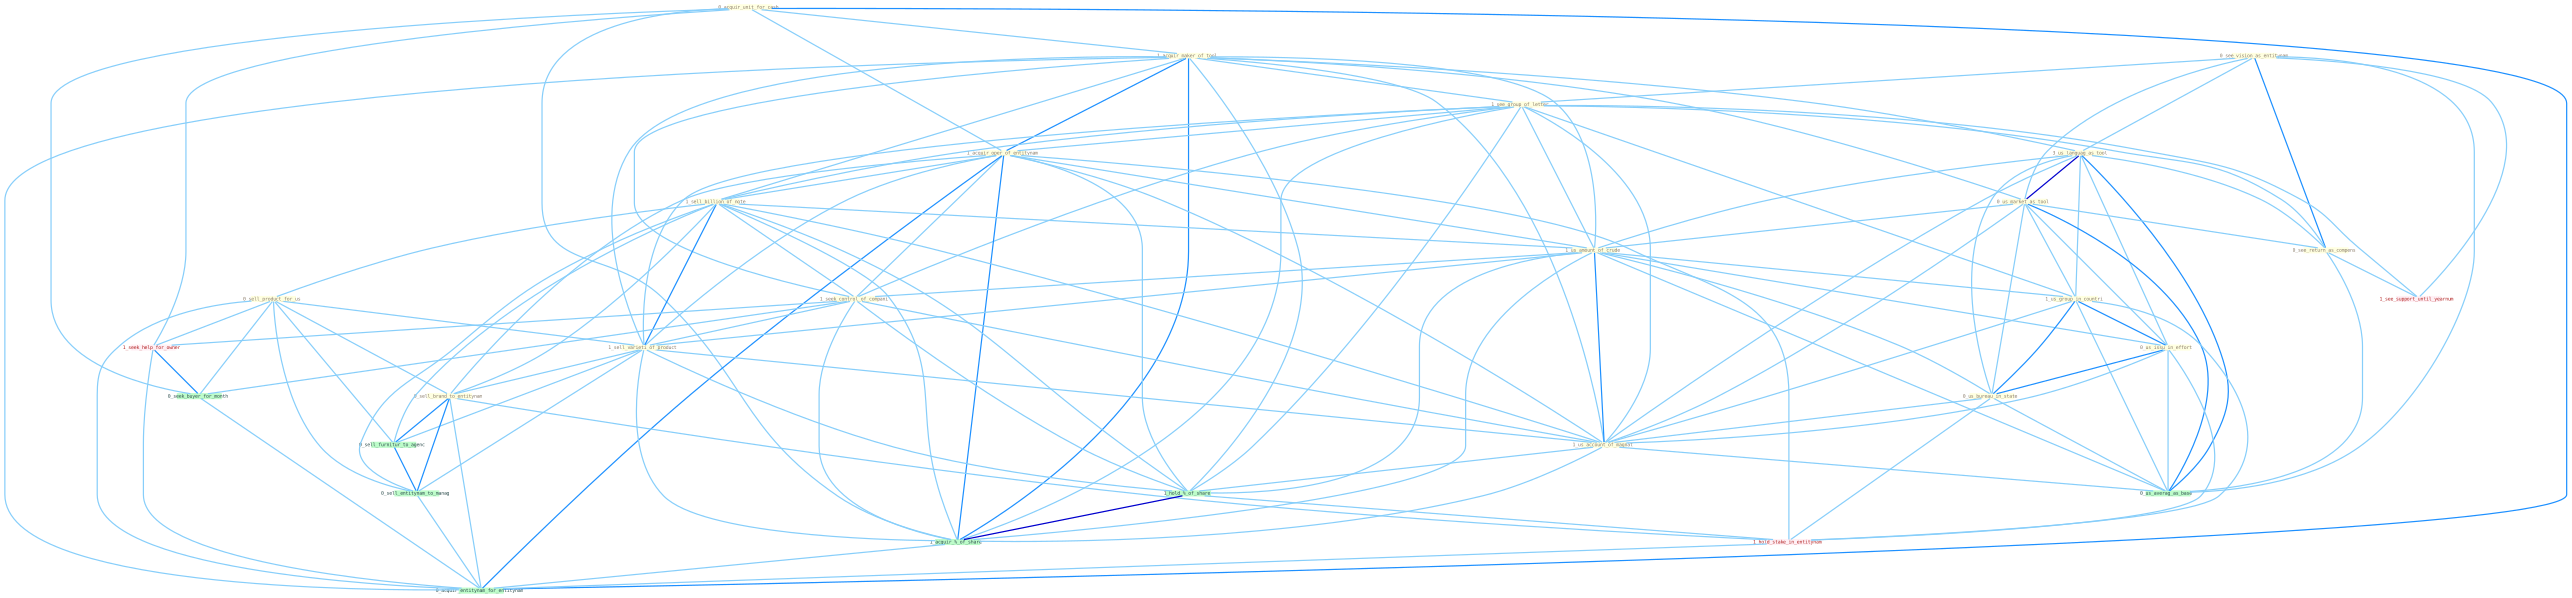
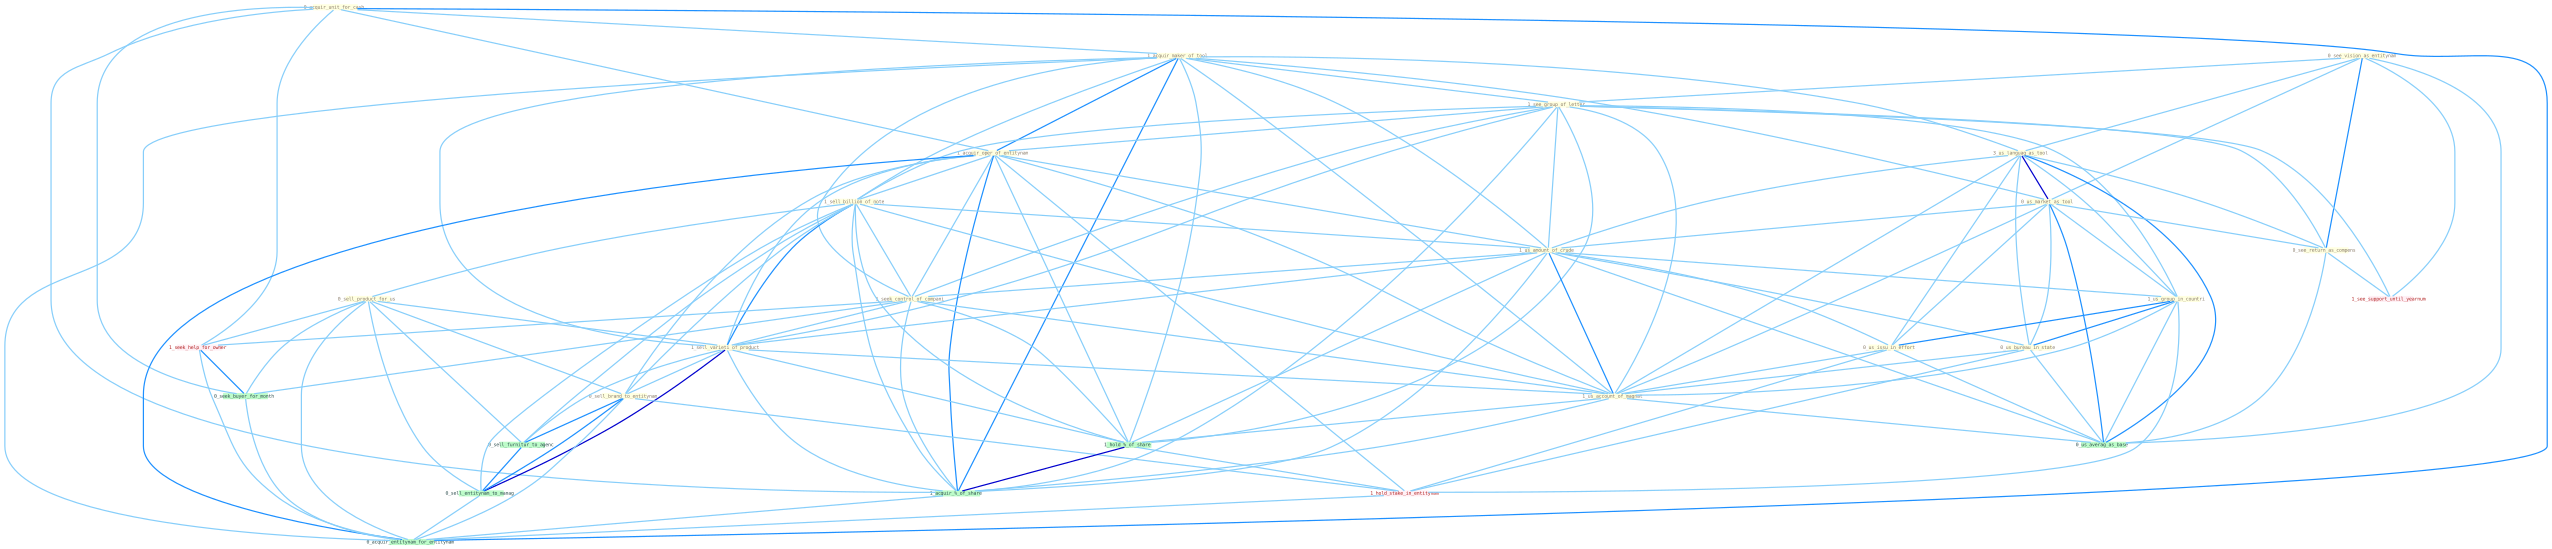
  graph {
    fontname="DejaVu Sans Mono"
    node [color="#ffffe0" fixedsize=true fontcolor="#8b7d6b" fontname="DejaVu Sans Mono" fontsize=4 shape=polygon style=filled]
    edge [color="#87cefa" fontname="DejaVu Sans Mono" w=1]
    n1 [height=.06 label="0_see_vision_as_entitynam" width=.5]
    "0_acquir_unit_for_cash " [height=.06 width=.5]
    "1_acquir_maker_of_tool " [height=.06 width=.5]
    "1_see_group_of_letter " [height=.06 width=.5]
    "1_acquir_oper_of_entitynam " [height=.06 width=.5]
    n6 [height=.06 label="3_us_languag_as_tool" width=.5]
    "0_us_market_as_tool " [height=.06 width=.5]
    "1_sell_billion_of_note " [height=.06 width=.5]
    "1_us_amount_of_crude " [height=.06 width=.5]
    "0_sell_product_for_us " [height=.06 width=.5]
    "1_seek_control_of_compani " [height=.06 width=.5]
    "1_sell_varieti_of_product " [height=.06 width=.5]
    "0_sell_brand_to_entitynam " [height=.06 width=.5]
    "1_us_group_in_countri " [height=.06 width=.5]
    "0_us_issu_in_effort " [height=.06 width=.5]
    "0_see_return_as_compens " [height=.06 width=.5]
    "0_us_bureau_in_state " [height=.06 width=.5]
    "1_us_account_of_magnat " [height=.06 width=.5]
    "1_hold_stake_in_entitynam " [color="#fff0f5" fontcolor="#b22222" height=.06 width=.5]
    "1_seek_help_for_owner " [color="#fff0f5" fontcolor="#b22222" height=.06 width=.5]
    "1_see_support_until_yearnum " [color="#fff0f5" fontcolor="#b22222" height=.06 width=.5]
    "0_us_averag_as_base " [color="#BDFCC9" fontcolor="#2f4f4f" height=.06 width=.5]
    "0_seek_buyer_for_month " [color="#BDFCC9" fontcolor="#2f4f4f" height=.06 width=.5]
    "1_acquir_%_of_share " [color="#BDFCC9" fontcolor="#2f4f4f" height=.06 width=.5]
    "0_acquir_entitynam_for_entitynam " [color="#BDFCC9" fontcolor="#2f4f4f" height=.06 width=.5]
    "1_hold_%_of_share " [color="#BDFCC9" fontcolor="#2f4f4f" height=.06 width=.5]
    "0_sell_furnitur_to_agenc " [color="#BDFCC9" fontcolor="#2f4f4f" height=.06 width=.5]
    "0_sell_entitynam_to_manag " [color="#BDFCC9" fontcolor="#2f4f4f" height=.06 width=.5]
    subgraph sub_1 {
      n1
      "0_acquir_unit_for_cash "
      "1_acquir_maker_of_tool "
      "1_see_group_of_letter "
      "1_acquir_oper_of_entitynam "
      n6
      "0_us_market_as_tool "
      "1_sell_billion_of_note "
      "1_us_amount_of_crude "
      "0_sell_product_for_us "
      "1_seek_control_of_compani "
      "1_sell_varieti_of_product "
      "0_sell_brand_to_entitynam "
      "1_us_group_in_countri "
      "0_us_issu_in_effort "
      "0_see_return_as_compens "
      "0_us_bureau_in_state "
      "1_us_account_of_magnat "
    }
    subgraph sub_2 {
      "1_hold_stake_in_entitynam "
      "1_seek_help_for_owner "
      "1_see_support_until_yearnum "
    }
    n1 -- "1_see_group_of_letter "
    n1 -- n6
    n1 -- "0_us_market_as_tool "
    n1 -- "0_see_return_as_compens " [color="#1e90ff" w=2]
    n1 -- "1_see_support_until_yearnum "
    n1 -- "0_us_averag_as_base "
    "0_acquir_unit_for_cash " -- "1_acquir_maker_of_tool "
    "0_acquir_unit_for_cash " -- "1_acquir_oper_of_entitynam "
    "0_acquir_unit_for_cash " -- "1_seek_help_for_owner "
    "0_acquir_unit_for_cash " -- "0_seek_buyer_for_month "
    "0_acquir_unit_for_cash " -- "1_acquir_%_of_share "
    "0_acquir_unit_for_cash " -- "0_acquir_entitynam_for_entitynam " [color="#1e90ff" w=2]
    "1_acquir_maker_of_tool " -- "1_see_group_of_letter "
    "1_acquir_maker_of_tool " -- "1_acquir_oper_of_entitynam " [color="#1e90ff" w=2]
    "1_acquir_maker_of_tool " -- n6
    "1_acquir_maker_of_tool " -- "0_us_market_as_tool "
    "1_acquir_maker_of_tool " -- "1_sell_billion_of_note "
    "1_acquir_maker_of_tool " -- "1_us_amount_of_crude "
    "1_acquir_maker_of_tool " -- "1_seek_control_of_compani "
    "1_acquir_maker_of_tool " -- "1_sell_varieti_of_product "
    "1_acquir_maker_of_tool " -- "1_us_account_of_magnat "
    "1_acquir_maker_of_tool " -- "1_acquir_%_of_share " [color="#1e90ff" w=2]
    "1_acquir_maker_of_tool " -- "0_acquir_entitynam_for_entitynam "
    "1_acquir_maker_of_tool " -- "1_hold_%_of_share "
    "1_see_group_of_letter " -- "1_acquir_oper_of_entitynam "
    "1_see_group_of_letter " -- "1_sell_billion_of_note "
    "1_see_group_of_letter " -- "1_us_amount_of_crude "
    "1_see_group_of_letter " -- "1_seek_control_of_compani "
    "1_see_group_of_letter " -- "1_sell_varieti_of_product "
    "1_see_group_of_letter " -- "1_us_group_in_countri "
    "1_see_group_of_letter " -- "0_see_return_as_compens "
    "1_see_group_of_letter " -- "1_us_account_of_magnat "
    "1_see_group_of_letter " -- "1_see_support_until_yearnum "
    "1_see_group_of_letter " -- "1_acquir_%_of_share "
    "1_see_group_of_letter " -- "1_hold_%_of_share "
    "1_acquir_oper_of_entitynam " -- "1_sell_billion_of_note "
    "1_acquir_oper_of_entitynam " -- "1_us_amount_of_crude "
    "1_acquir_oper_of_entitynam " -- "1_seek_control_of_compani "
    "1_acquir_oper_of_entitynam " -- "1_sell_varieti_of_product "
    "1_acquir_oper_of_entitynam " -- "0_sell_brand_to_entitynam "
    "1_acquir_oper_of_entitynam " -- "1_us_account_of_magnat "
    "1_acquir_oper_of_entitynam " -- "1_hold_stake_in_entitynam "
    "1_acquir_oper_of_entitynam " -- "1_acquir_%_of_share " [color="#1e90ff" w=2]
    "1_acquir_oper_of_entitynam " -- "0_acquir_entitynam_for_entitynam " [color="#1e90ff" w=2]
    "1_acquir_oper_of_entitynam " -- "1_hold_%_of_share "
    n6 -- "0_us_market_as_tool " [color="#0000cd" w=3]
    n6 -- "1_us_amount_of_crude "
    n6 -- "1_us_group_in_countri "
    n6 -- "0_us_issu_in_effort "
    n6 -- "0_see_return_as_compens "
    n6 -- "0_us_bureau_in_state "
    n6 -- "1_us_account_of_magnat "
    n6 -- "0_us_averag_as_base " [color="#1e90ff" w=2]
    "0_us_market_as_tool " -- "1_us_amount_of_crude "
    "0_us_market_as_tool " -- "1_us_group_in_countri "
    "0_us_market_as_tool " -- "0_us_issu_in_effort "
    "0_us_market_as_tool " -- "0_see_return_as_compens "
    "0_us_market_as_tool " -- "0_us_bureau_in_state "
    "0_us_market_as_tool " -- "1_us_account_of_magnat "
    "0_us_market_as_tool " -- "0_us_averag_as_base " [color="#1e90ff" w=2]
    "1_sell_billion_of_note " -- "1_us_amount_of_crude "
    "1_sell_billion_of_note " -- "0_sell_product_for_us "
    "1_sell_billion_of_note " -- "1_seek_control_of_compani "
    "1_sell_billion_of_note " -- "1_sell_varieti_of_product " [color="#1e90ff" w=2]
    "1_sell_billion_of_note " -- "0_sell_brand_to_entitynam "
    "1_sell_billion_of_note " -- "1_us_account_of_magnat "
    "1_sell_billion_of_note " -- "1_acquir_%_of_share "
    "1_sell_billion_of_note " -- "1_hold_%_of_share "
    "1_sell_billion_of_note " -- "0_sell_furnitur_to_agenc "
    "1_sell_billion_of_note " -- "0_sell_entitynam_to_manag "
    "1_us_amount_of_crude " -- "1_seek_control_of_compani "
    "1_us_amount_of_crude " -- "1_sell_varieti_of_product "
    "1_us_amount_of_crude " -- "1_us_group_in_countri "
    "1_us_amount_of_crude " -- "0_us_issu_in_effort "
    "1_us_amount_of_crude " -- "0_us_bureau_in_state "
    "1_us_amount_of_crude " -- "1_us_account_of_magnat " [color="#1e90ff" w=2]
    "1_us_amount_of_crude " -- "0_us_averag_as_base "
    "1_us_amount_of_crude " -- "1_acquir_%_of_share "
    "1_us_amount_of_crude " -- "1_hold_%_of_share "
    "0_sell_product_for_us " -- "1_sell_varieti_of_product "
    "0_sell_product_for_us " -- "0_sell_brand_to_entitynam "
    "0_sell_product_for_us " -- "1_seek_help_for_owner "
    "0_sell_product_for_us " -- "0_seek_buyer_for_month "
    "0_sell_product_for_us " -- "0_acquir_entitynam_for_entitynam "
    "0_sell_product_for_us " -- "0_sell_furnitur_to_agenc "
    "0_sell_product_for_us " -- "0_sell_entitynam_to_manag "
    "1_seek_control_of_compani " -- "1_sell_varieti_of_product "
    "1_seek_control_of_compani " -- "1_us_account_of_magnat "
    "1_seek_control_of_compani " -- "1_seek_help_for_owner "
    "1_seek_control_of_compani " -- "0_seek_buyer_for_month "
    "1_seek_control_of_compani " -- "1_acquir_%_of_share "
    "1_seek_control_of_compani " -- "1_hold_%_of_share "
    "1_sell_varieti_of_product " -- "0_sell_brand_to_entitynam "
    "1_sell_varieti_of_product " -- "1_us_account_of_magnat "
    "1_sell_varieti_of_product " -- "1_acquir_%_of_share "
    "1_sell_varieti_of_product " -- "1_hold_%_of_share "
    "1_sell_varieti_of_product " -- "0_sell_furnitur_to_agenc "
-   "1_sell_varieti_of_product " -- "0_sell_entitynam_to_manag "
+   "1_sell_varieti_of_product " -- "0_sell_entitynam_to_manag " [color="#0000cd"]
    "0_sell_brand_to_entitynam " -- "1_hold_stake_in_entitynam "
    "0_sell_brand_to_entitynam " -- "0_acquir_entitynam_for_entitynam "
    "0_sell_brand_to_entitynam " -- "0_sell_furnitur_to_agenc " [color="#1e90ff" w=2]
    "0_sell_brand_to_entitynam " -- "0_sell_entitynam_to_manag " [color="#1e90ff" w=2]
    "1_us_group_in_countri " -- "0_us_issu_in_effort " [color="#1e90ff" w=2]
    "1_us_group_in_countri " -- "0_us_bureau_in_state " [color="#1e90ff" w=2]
    "1_us_group_in_countri " -- "1_us_account_of_magnat "
    "1_us_group_in_countri " -- "1_hold_stake_in_entitynam "
    "1_us_group_in_countri " -- "0_us_averag_as_base "
-   "0_us_issu_in_effort " -- "0_us_bureau_in_state " [color="#1e90ff" w=2]
    "0_us_issu_in_effort " -- "1_us_account_of_magnat "
    "0_us_issu_in_effort " -- "1_hold_stake_in_entitynam "
    "0_us_issu_in_effort " -- "0_us_averag_as_base "
    "0_see_return_as_compens " -- "1_see_support_until_yearnum "
    "0_see_return_as_compens " -- "0_us_averag_as_base "
    "0_us_bureau_in_state " -- "1_us_account_of_magnat "
    "0_us_bureau_in_state " -- "1_hold_stake_in_entitynam "
    "0_us_bureau_in_state " -- "0_us_averag_as_base "
    "1_us_account_of_magnat " -- "0_us_averag_as_base "
    "1_us_account_of_magnat " -- "1_acquir_%_of_share "
    "1_us_account_of_magnat " -- "1_hold_%_of_share "
    "1_hold_stake_in_entitynam " -- "0_acquir_entitynam_for_entitynam "
    "1_seek_help_for_owner " -- "0_seek_buyer_for_month " [color="#1e90ff" w=2]
    "1_seek_help_for_owner " -- "0_acquir_entitynam_for_entitynam "
    "0_seek_buyer_for_month " -- "0_acquir_entitynam_for_entitynam "
    "1_acquir_%_of_share " -- "0_acquir_entitynam_for_entitynam "
    "1_hold_%_of_share " -- "1_hold_stake_in_entitynam "
    "1_hold_%_of_share " -- "1_acquir_%_of_share " [color="#0000cd" w=3]
    "0_sell_furnitur_to_agenc " -- "0_sell_entitynam_to_manag " [color="#1e90ff" w=2]
    "0_sell_entitynam_to_manag " -- "0_acquir_entitynam_for_entitynam "
  }
